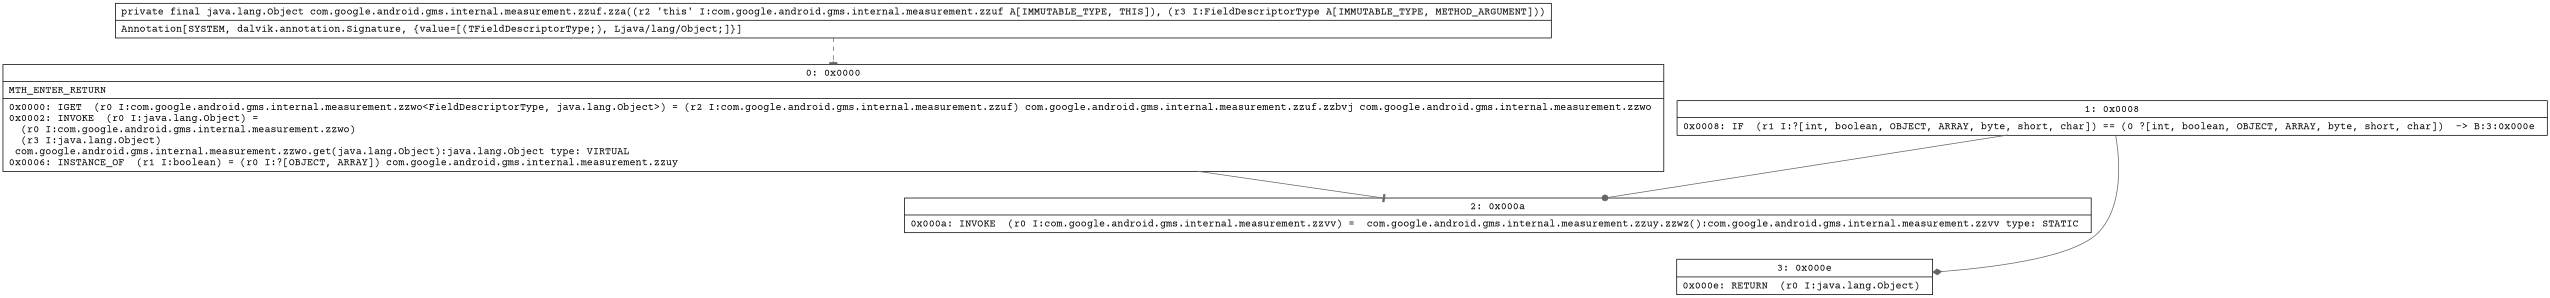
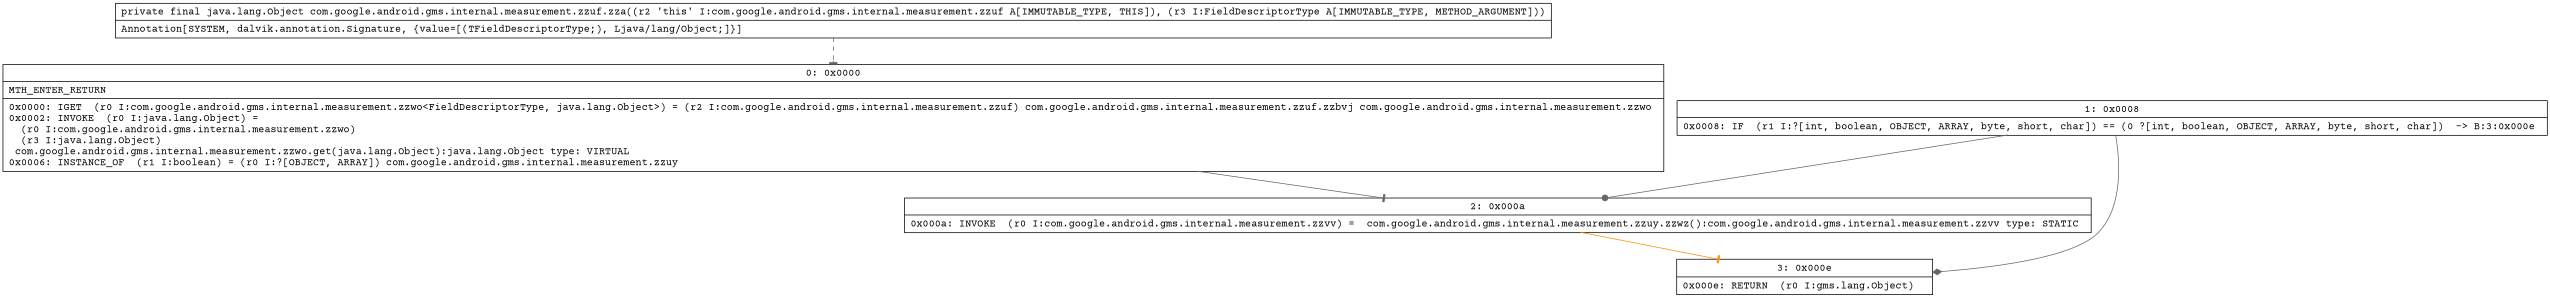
  digraph {
    fontname="Courier Prime"
    node [fontname="Courier Prime" shape=record]
    edge [arrowhead=tee color=gray40 fontname="Courier Prime" style=solid]
    n1 [label="{0\:\ 0x0000|MTH_ENTER_RETURN\l|0x0000: IGET  (r0 I:com.google.android.gms.internal.measurement.zzwo\<FieldDescriptorType, java.lang.Object\>) = (r2 I:com.google.android.gms.internal.measurement.zzuf) com.google.android.gms.internal.measurement.zzuf.zzbvj com.google.android.gms.internal.measurement.zzwo \l0x0002: INVOKE  (r0 I:java.lang.Object) = \l  (r0 I:com.google.android.gms.internal.measurement.zzwo)\l  (r3 I:java.lang.Object)\l com.google.android.gms.internal.measurement.zzwo.get(java.lang.Object):java.lang.Object type: VIRTUAL \l0x0006: INSTANCE_OF  (r1 I:boolean) = (r0 I:?[OBJECT, ARRAY]) com.google.android.gms.internal.measurement.zzuy \l}"]
    n2 [label="{2\:\ 0x000a|0x000a: INVOKE  (r0 I:com.google.android.gms.internal.measurement.zzvv) =  com.google.android.gms.internal.measurement.zzuy.zzwz():com.google.android.gms.internal.measurement.zzvv type: STATIC \l}"]
    n3 [label="{1\:\ 0x0008|0x0008: IF  (r1 I:?[int, boolean, OBJECT, ARRAY, byte, short, char]) == (0 ?[int, boolean, OBJECT, ARRAY, byte, short, char])  \-\> B:3:0x000e \l}"]
-   n4 [label="{3\:\ 0x000e|0x000e: RETURN  (r0 I:java.lang.Object) \l}"]
+   n4 [label="{3\:\ 0x000e|0x000e: RETURN  (r0 I:gms.lang.Object) \l}"]
    n5 [label="{private final java.lang.Object com.google.android.gms.internal.measurement.zzuf.zza((r2 'this' I:com.google.android.gms.internal.measurement.zzuf A[IMMUTABLE_TYPE, THIS]), (r3 I:FieldDescriptorType A[IMMUTABLE_TYPE, METHOD_ARGUMENT]))  | Annotation[SYSTEM, dalvik.annotation.Signature, \{value=[(TFieldDescriptorType;), Ljava\/lang\/Object;]\}]\l}"]
    n1 -> n2
+   n2 -> n4 [color=darkorange]
    n3 -> n2 [arrowhead=dot]
    n3 -> n4 [arrowhead=diamond]
    n5 -> n1 [style=dashed]
  }
